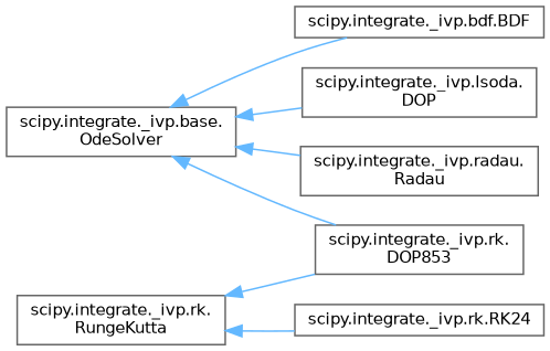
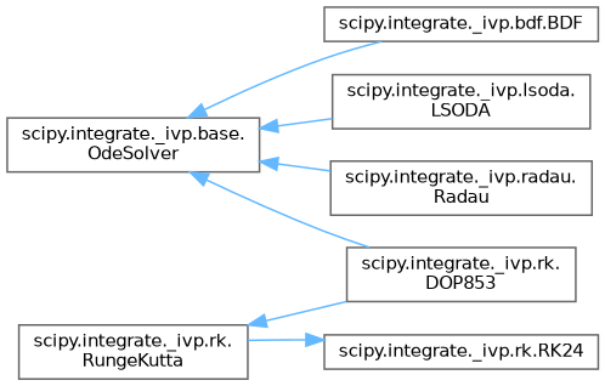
  digraph {
    rankdir=LR
    node [color=grey40 fillcolor=white fontname=Helvetica fontsize=10 shape=box style=filled]
    edge [color=steelblue1 dir=back fontname=Helvetica fontsize=10 labelfontname=Helvetica labelfontsize=10 style=solid]
    n1 [height=0.2 label="scipy.integrate._ivp.base.\lOdeSolver" width=0.4]
    n2 [height=0.2 label="scipy.integrate._ivp.bdf.BDF" width=0.4]
-   n3 [height=0.2 label="scipy.integrate._ivp.lsoda.\lDOP" width=0.4]
+   n3 [height=0.2 label="scipy.integrate._ivp.lsoda.\lLSODA" width=0.4]
    n4 [height=0.2 label="scipy.integrate._ivp.radau.\lRadau" width=0.4]
    n5 [height=0.2 label="scipy.integrate._ivp.rk.\lDOP853" width=0.4]
    n6 [height=0.2 label="scipy.integrate._ivp.rk.\lRungeKutta" width=0.4]
    n7 [height=0.2 label="scipy.integrate._ivp.rk.RK24" width=0.4]
    n1 -> n2
    n1 -> n3
    n1 -> n4
    n1 -> n5
    n6 -> n5
-   n6 -> n7
+   n7 -> n6
  }
